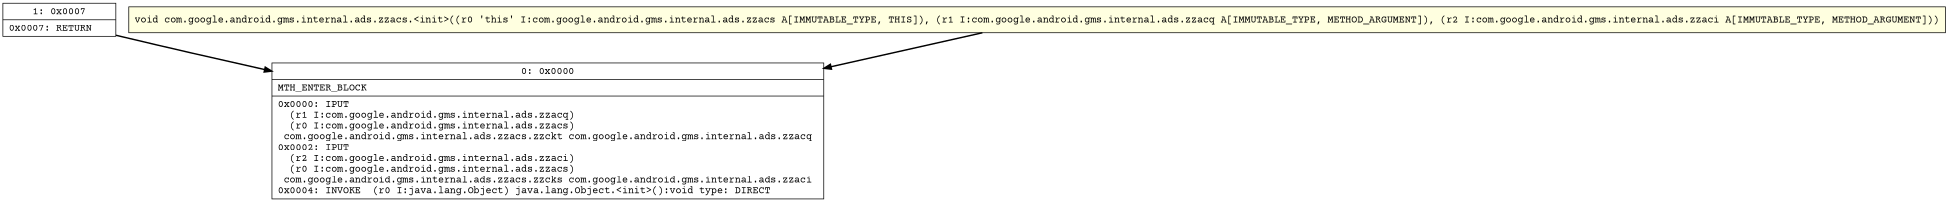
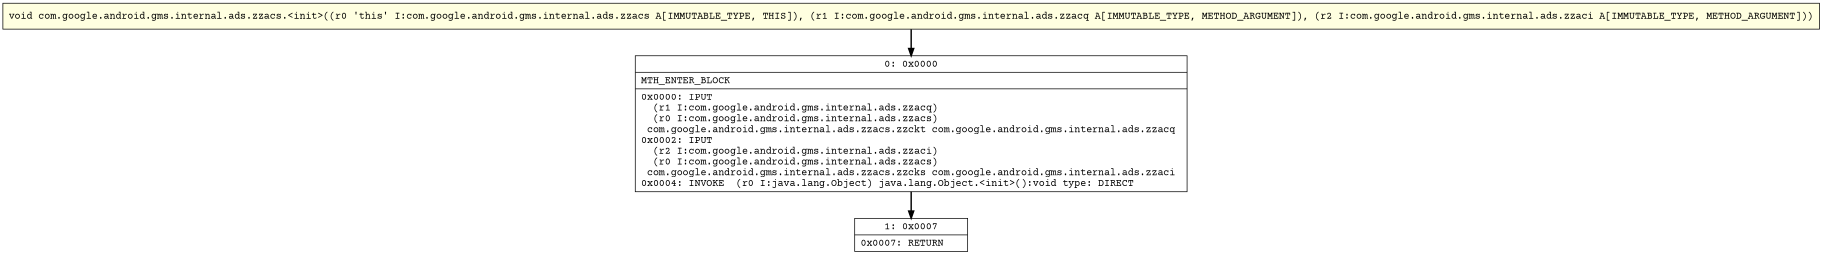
  digraph {
    fontname="Courier Prime"
    node [shape=record style=filled fillcolor=white fontname="Courier Prime"]
    edge [style=bold fontname="Courier Prime"]
    n1 [label="{0\:\ 0x0000|MTH_ENTER_BLOCK\l|0x0000: IPUT  \l  (r1 I:com.google.android.gms.internal.ads.zzacq)\l  (r0 I:com.google.android.gms.internal.ads.zzacs)\l com.google.android.gms.internal.ads.zzacs.zzckt com.google.android.gms.internal.ads.zzacq \l0x0002: IPUT  \l  (r2 I:com.google.android.gms.internal.ads.zzaci)\l  (r0 I:com.google.android.gms.internal.ads.zzacs)\l com.google.android.gms.internal.ads.zzacs.zzcks com.google.android.gms.internal.ads.zzaci \l0x0004: INVOKE  (r0 I:java.lang.Object) java.lang.Object.\<init\>():void type: DIRECT \l}"]
    n2 [label="{1\:\ 0x0007|0x0007: RETURN   \l}"]
    n3 [label="{void com.google.android.gms.internal.ads.zzacs.\<init\>((r0 'this' I:com.google.android.gms.internal.ads.zzacs A[IMMUTABLE_TYPE, THIS]), (r1 I:com.google.android.gms.internal.ads.zzacq A[IMMUTABLE_TYPE, METHOD_ARGUMENT]), (r2 I:com.google.android.gms.internal.ads.zzaci A[IMMUTABLE_TYPE, METHOD_ARGUMENT])) }" fillcolor=lightyellow]
-   n2 -> n1
+   n1 -> n2
    n3 -> n1
  }
